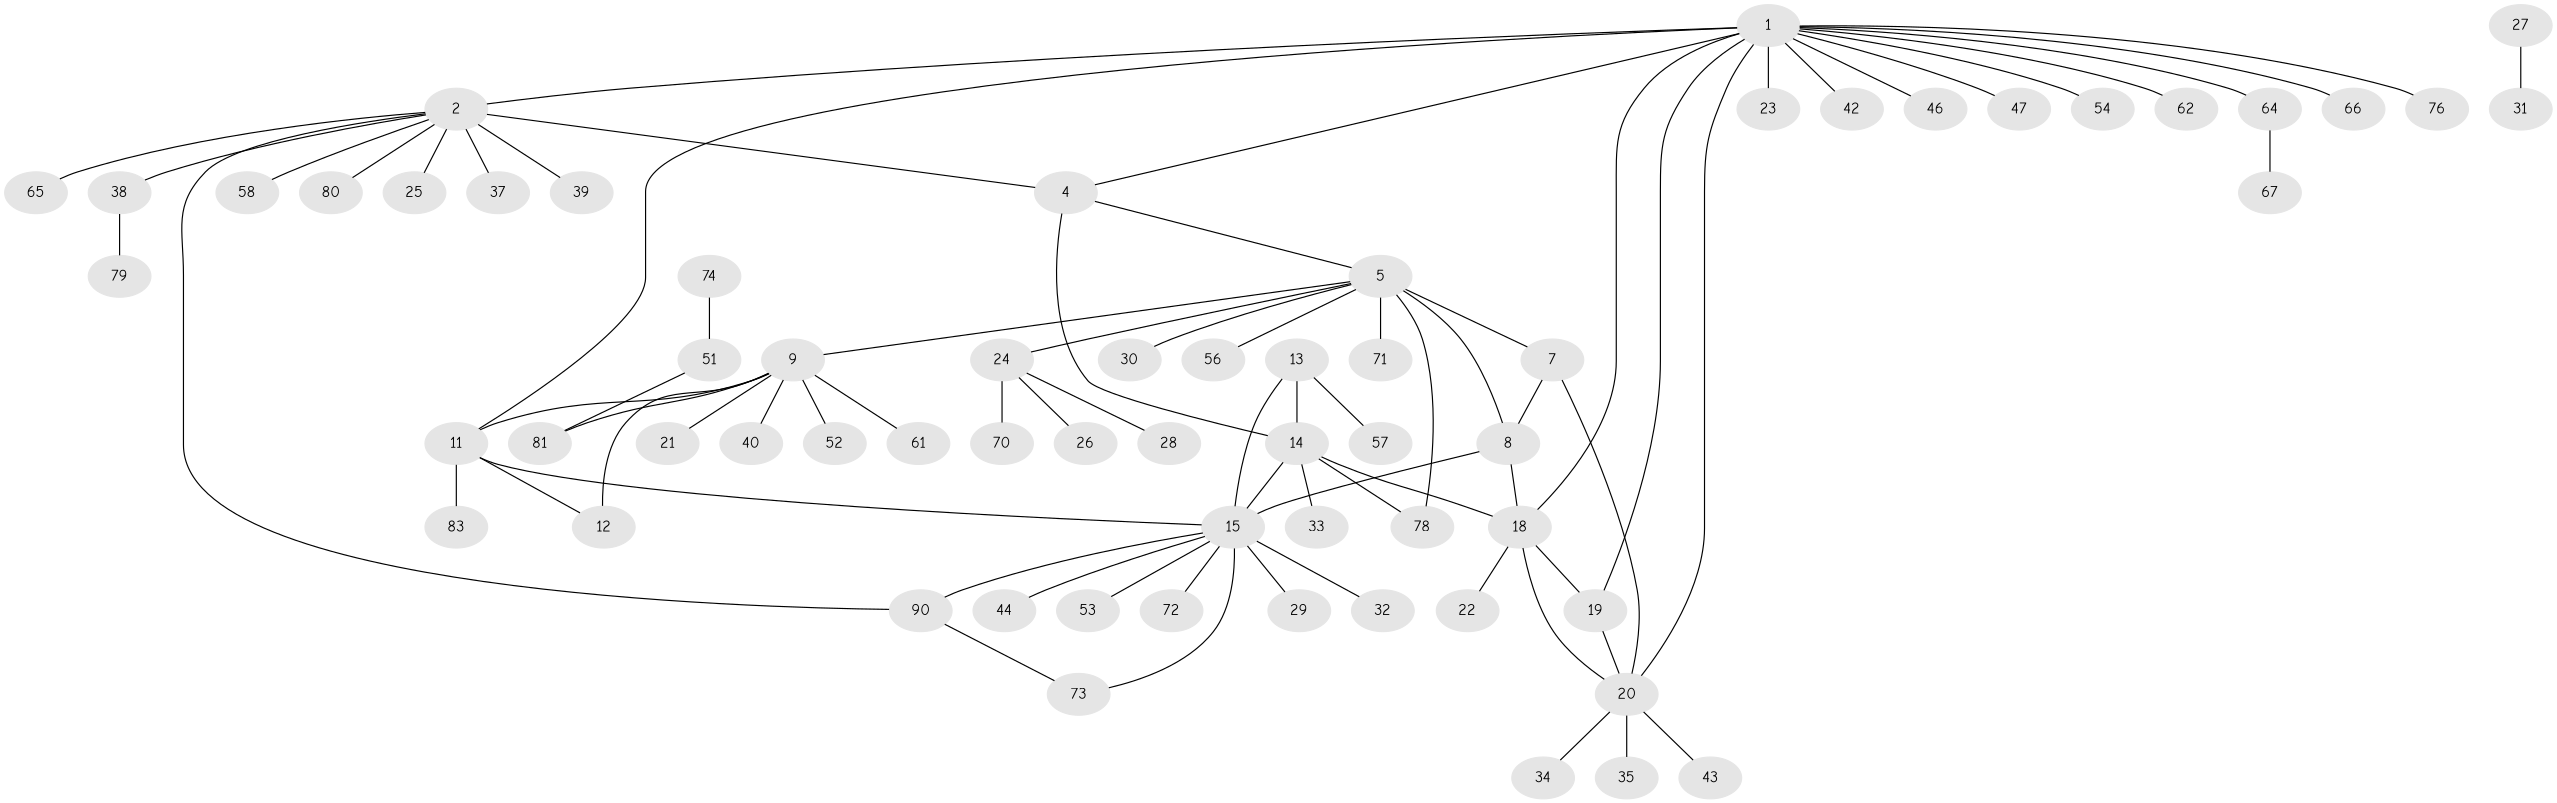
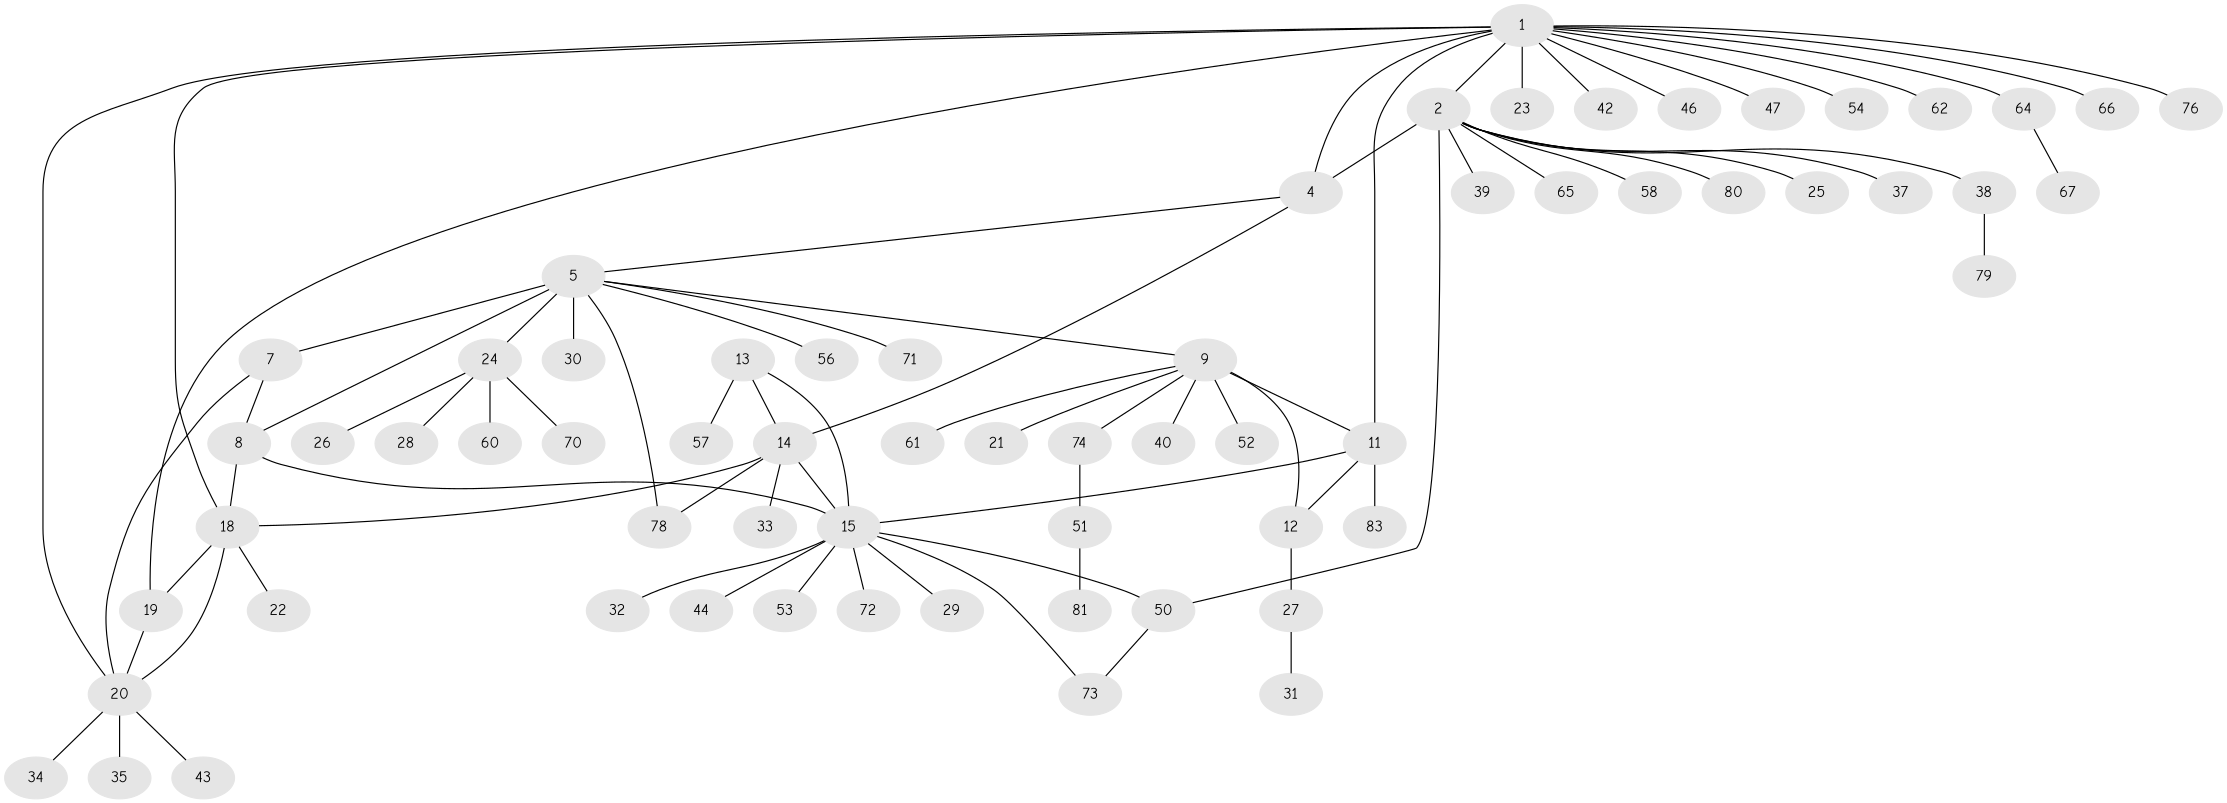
  graph {
    fontname="Comic Neue"
    node [color=gray90 fontname="Comic Neue" style=filled]
    edge [fontname="Comic Neue"]
    1 [super="+17"]
    2 [super="+3"]
    4
    11 [super="+63"]
    18 [super="+55"]
    19
    20 [super="+65"]
    23
    42
    46
    47
    54
    62
    64
    66
    76
    25
    37
    38
    39
    n21 [label=65]
-   50 [label=90]
+   50
    58
    80
    5 [super="+6"]
    14 [super="+77"]
    15 [super="+16"]
    12 [super="+41"]
    83
    22
    34
    35
    43
    67
    79
    73
    7
    8 [super="+59"]
    9 [super="+10"]
    24 [super="+68"]
    30
    56
    71
    78 [super="+82"]
    33
    21
    40 [super="+69"]
    52
    61
    74
    26
    28 [super="+49"]
+   60
    70
    29
    32
    44
    53
    72
    27
    51
    31
    13 [super="+36"]
    57
    81
    1 -- 2 [weight=2]
    1 -- 4
    1 -- 11 [weight=2]
    1 -- 18
    1 -- 19
    1 -- 20
    1 -- 23
    1 -- 42
    1 -- 46
    1 -- 47
    1 -- 54
    1 -- 62
    1 -- 64
    1 -- 66
    1 -- 76
    2 -- 4 [weight=2]
    2 -- 25
    2 -- 37
    2 -- 38
    2 -- 39
    2 -- n21
    2 -- 50
    2 -- 58
    2 -- 80
    4 -- 5
    4 -- 14
    11 -- 15
    11 -- 12
    11 -- 83
    18 -- 19
    18 -- 20
    18 -- 22
    19 -- 20
    20 -- 34
    20 -- 35
    20 -- 43
    64 -- 67
    38 -- 79
    50 -- 73
    5 -- 7 [weight=2]
    5 -- 8 [weight=2]
    5 -- 9
    5 -- 24
    5 -- 30
    5 -- 56
    5 -- 71
    5 -- 78
    14 -- 18
    14 -- 15 [weight=2]
    14 -- 78
    14 -- 33
    15 -- 50
    15 -- 73
    15 -- 29
    15 -- 32
    15 -- 44
    15 -- 53
    15 -- 72
+   12 -- 27
    7 -- 20
    7 -- 8
    8 -- 18
    8 -- 15
    9 -- 11 [weight=2]
    9 -- 12 [weight=2]
    9 -- 21
    9 -- 40
    9 -- 52
    9 -- 61
-   9 -- 81
+   9 -- 74
    24 -- 26
    24 -- 28
+   24 -- 60
    24 -- 70
    74 -- 51
    27 -- 31
    51 -- 81
    13 -- 14
    13 -- 15 [weight=2]
    13 -- 57
  }
